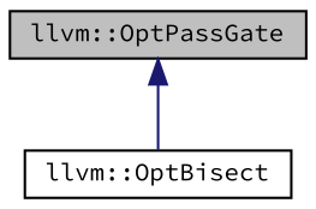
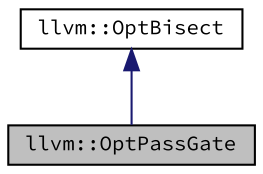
  digraph {
    fontname="Source Code Pro"
    node [color=black fontname="Source Code Pro" fontsize=10 shape=record]
    n1 [fillcolor=grey75 fontcolor=black height=0.2 label="llvm::OptPassGate" style=filled width=0.4]
    n2 [height=0.2 label="llvm::OptBisect" width=0.4]
-   n1 -> n2 [color=midnightblue dir=back fontname="Source Code Pro" fontsize=10 labelfontname=Helvetica labelfontsize=10 style=solid]
+   n2 -> n1 [color=midnightblue dir=back fontname="Source Code Pro" fontsize=10 labelfontname=Helvetica labelfontsize=10 style=solid]
  }
